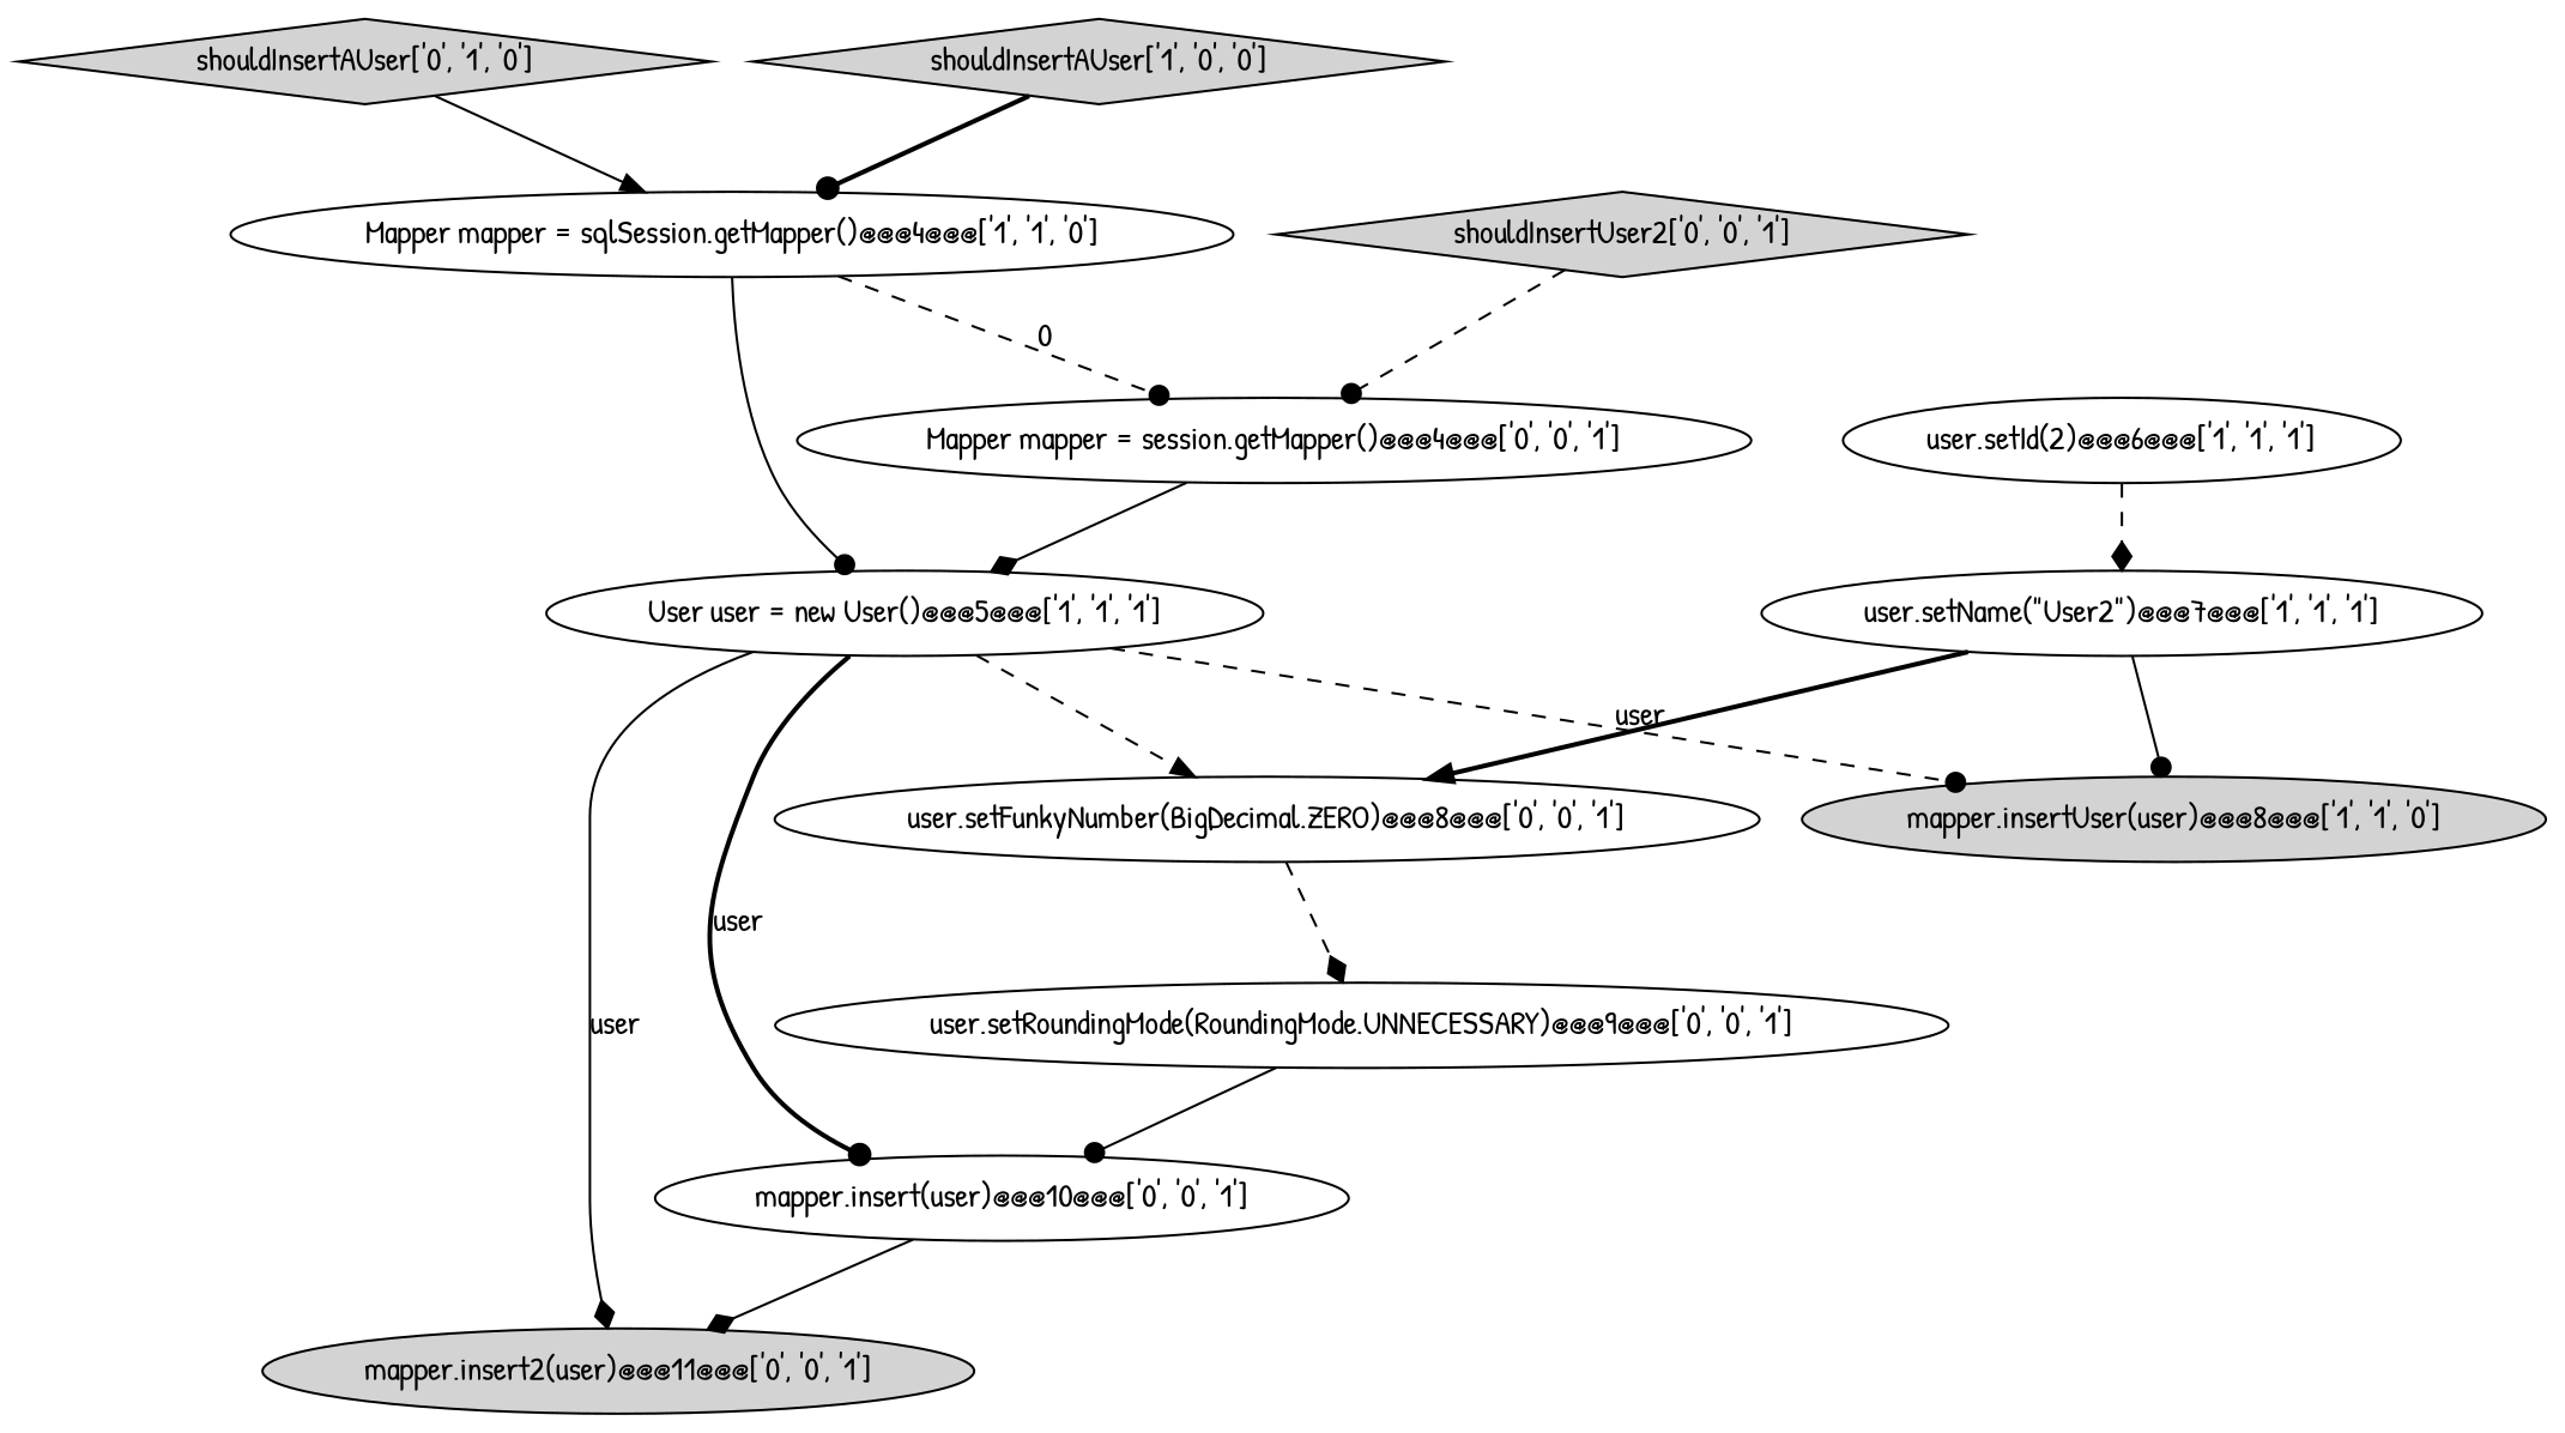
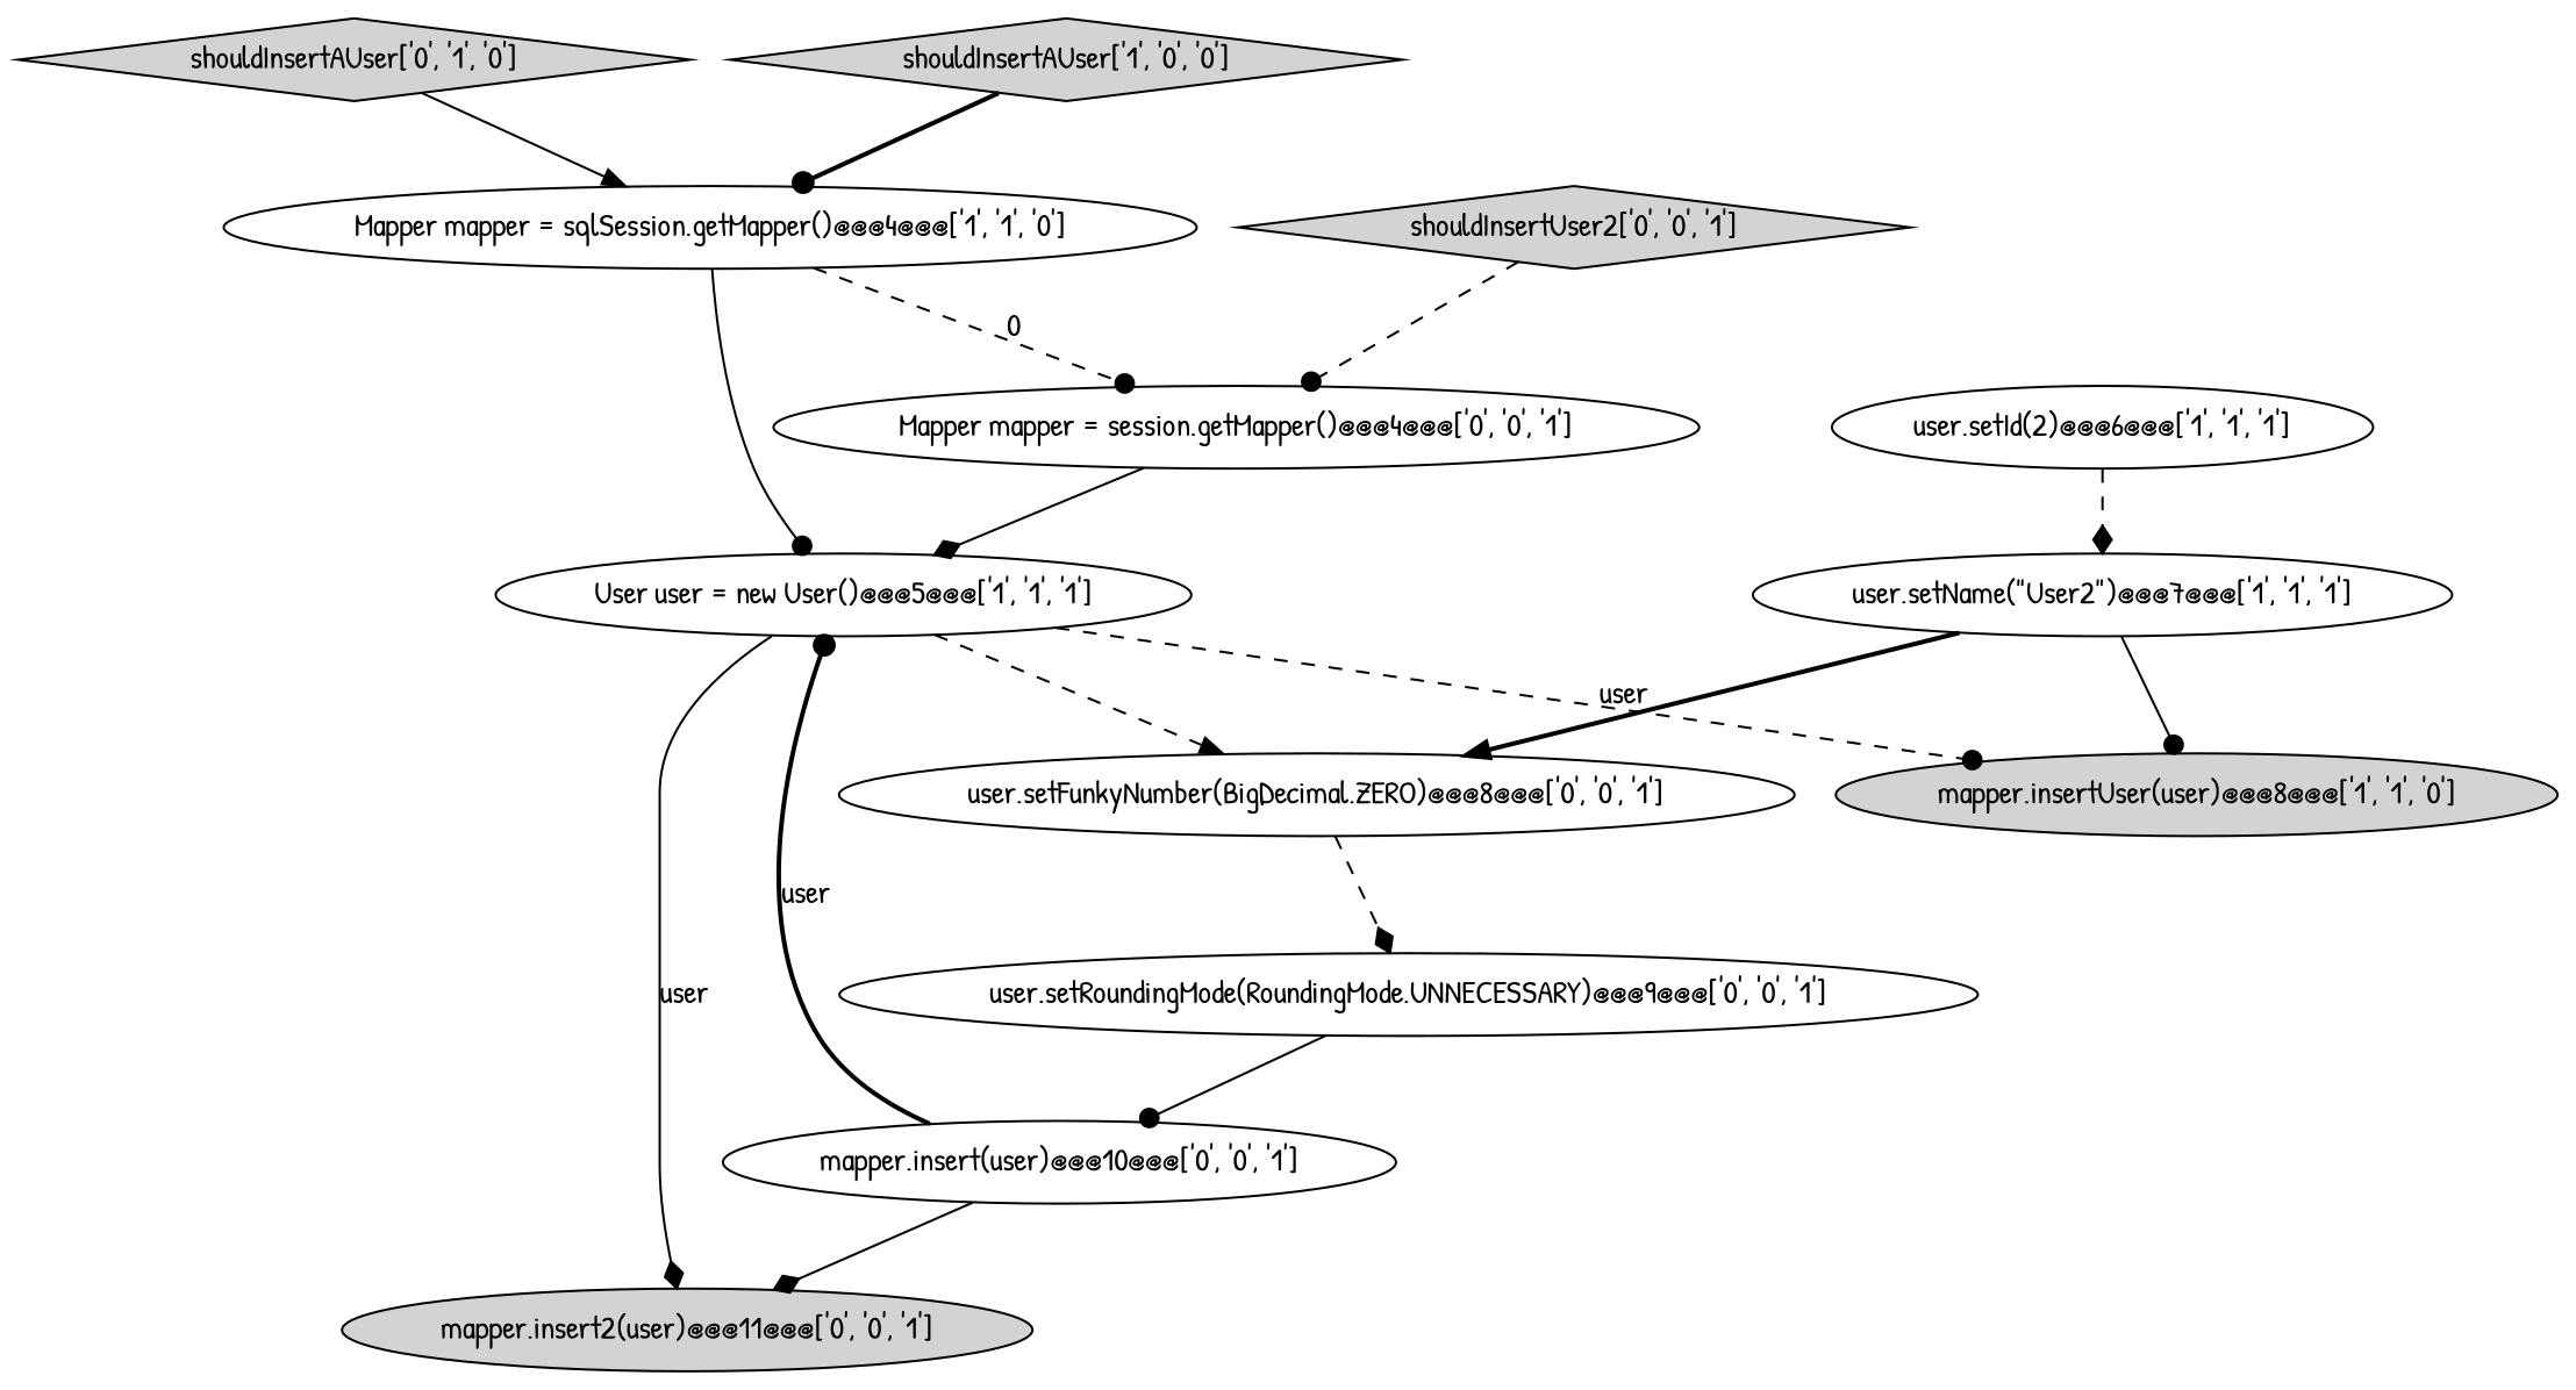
  digraph {
    fontname="Patrick Hand"
    node [fillcolor=white fontname="Patrick Hand" shape=ellipse style=filled]
    edge [arrowhead=dot fontname="Patrick Hand" style=solid]
    n1 [label="Mapper mapper = sqlSession.getMapper()@@@4@@@['1', '1', '0']"]
    n2 [label="User user = new User()@@@5@@@['1', '1', '1']"]
    n3 [label="Mapper mapper = session.getMapper()@@@4@@@['0', '0', '1']"]
    n4 [label="mapper.insert(user)@@@10@@@['0', '0', '1']"]
    n5 [fillcolor=lightgray label="mapper.insert2(user)@@@11@@@['0', '0', '1']"]
    n6 [fillcolor=lightgray label="mapper.insertUser(user)@@@8@@@['1', '1', '0']"]
    n7 [label="user.setFunkyNumber(BigDecimal.ZERO)@@@8@@@['0', '0', '1']"]
    n8 [label="user.setId(2)@@@6@@@['1', '1', '1']"]
    n9 [label="user.setName(\"User2\")@@@7@@@['1', '1', '1']"]
    n10 [label="user.setRoundingMode(RoundingMode.UNNECESSARY)@@@9@@@['0', '0', '1']"]
    n11 [fillcolor=lightgray label="shouldInsertUser2['0', '0', '1']" shape=diamond]
    n12 [fillcolor=lightgray label="shouldInsertAUser['0', '1', '0']" shape=diamond]
    n13 [fillcolor=lightgray label="shouldInsertAUser['1', '0', '0']" shape=diamond]
    n1 -> n2
    n1 -> n3 [label=0 style=dashed]
-   n2 -> n4 [label=user style=bold]
+   n4 -> n2 [label=user style=bold]
    n2 -> n5 [arrowhead=diamond label=user]
    n2 -> n6 [label=user style=dashed]
    n2 -> n7 [arrowhead=normal style=dashed]
    n3 -> n2 [arrowhead=diamond]
    n4 -> n5 [arrowhead=diamond]
    n7 -> n10 [arrowhead=diamond style=dashed]
    n8 -> n9 [arrowhead=diamond style=dashed]
    n9 -> n6
    n9 -> n7 [arrowhead=normal style=bold]
    n10 -> n4
    n11 -> n3 [style=dashed]
    n12 -> n1 [arrowhead=normal]
    n13 -> n1 [style=bold]
  }
